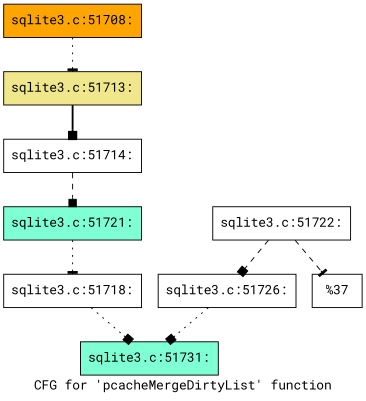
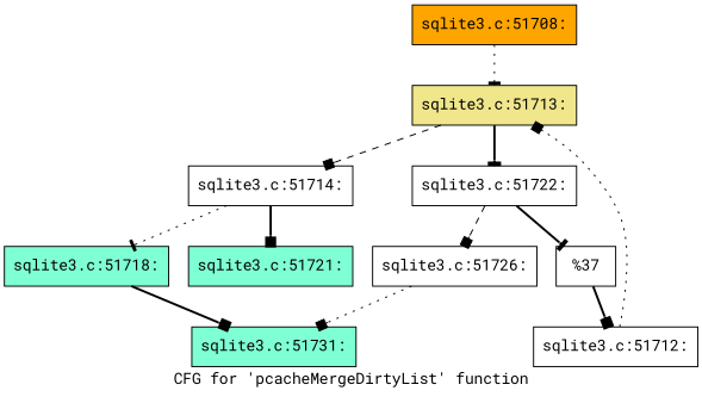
  digraph {
    fontname="Roboto Mono"
    label="CFG for 'pcacheMergeDirtyList' function"
    node [fillcolor=white fontname="Roboto Mono" shape=record style=filled]
    edge [arrowhead=box fontname="Roboto Mono" style=dotted]
    n1 [fillcolor=orange label="{sqlite3.c:51708:}"]
    n2 [fillcolor=khaki label="{sqlite3.c:51713:}"]
    n3 [label="{sqlite3.c:51714:}"]
    n4 [label="{sqlite3.c:51722:}"]
-   n5 [label="{sqlite3.c:51718:}"]
+   n5 [fillcolor=aquamarine label="{sqlite3.c:51718:}"]
    n6 [fillcolor=aquamarine label="{sqlite3.c:51721:}"]
    n7 [label="{sqlite3.c:51726:}"]
    n8 [label="{%37}"]
    n9 [fillcolor=aquamarine label="{sqlite3.c:51731:}"]
+   n10 [label="{sqlite3.c:51712:}"]
    n1 -> n2 [arrowhead=tee]
-   n2 -> n3 [style=bold]
-   n6 -> n5 [arrowhead=tee]
-   n3 -> n6 [style=dashed]
+   n2 -> n3 [style=dashed]
+   n2 -> n4 [arrowhead=tee style=bold]
+   n3 -> n5 [arrowhead=tee]
+   n3 -> n6 [style=bold]
    n4 -> n7 [style=dashed]
-   n4 -> n8 [arrowhead=tee style=dashed]
-   n5 -> n9
+   n4 -> n8 [arrowhead=tee style=bold]
+   n5 -> n9 [style=bold]
    n7 -> n9
+   n8 -> n10 [style=bold]
+   n10 -> n2
  }
